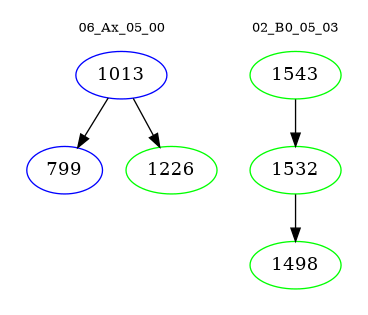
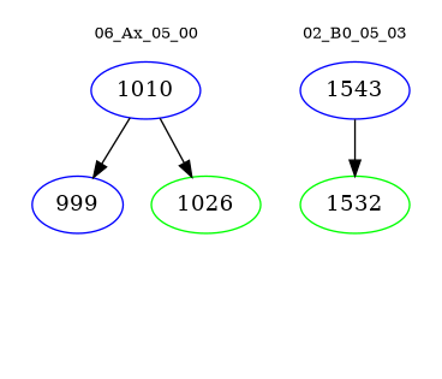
  digraph {
    node [color=blue]
    edge [color=black]
-   n1 [label=1013]
-   n2 [label=799]
-   n3 [color=green label=1226]
+   n1 [label=1010]
+   n2 [label=999]
+   n3 [color=green label=1026]
    n4 [color=green label=1532]
-   n5 [color=green label=1498]
-   n6 [color=green label=1543]
+   n6 [label=1543]
    subgraph cluster_1 {
      color=white
      fontsize=10
      label="06_Ax_05_00"
      n1
      n2
      n3
    }
    subgraph cluster_2 {
      color=white
      fontsize=10
      label="02_B0_05_03"
      n4
-     n5
      n6
    }
    n1 -> n2
    n1 -> n3
-   n4 -> n5
    n6 -> n4
  }
